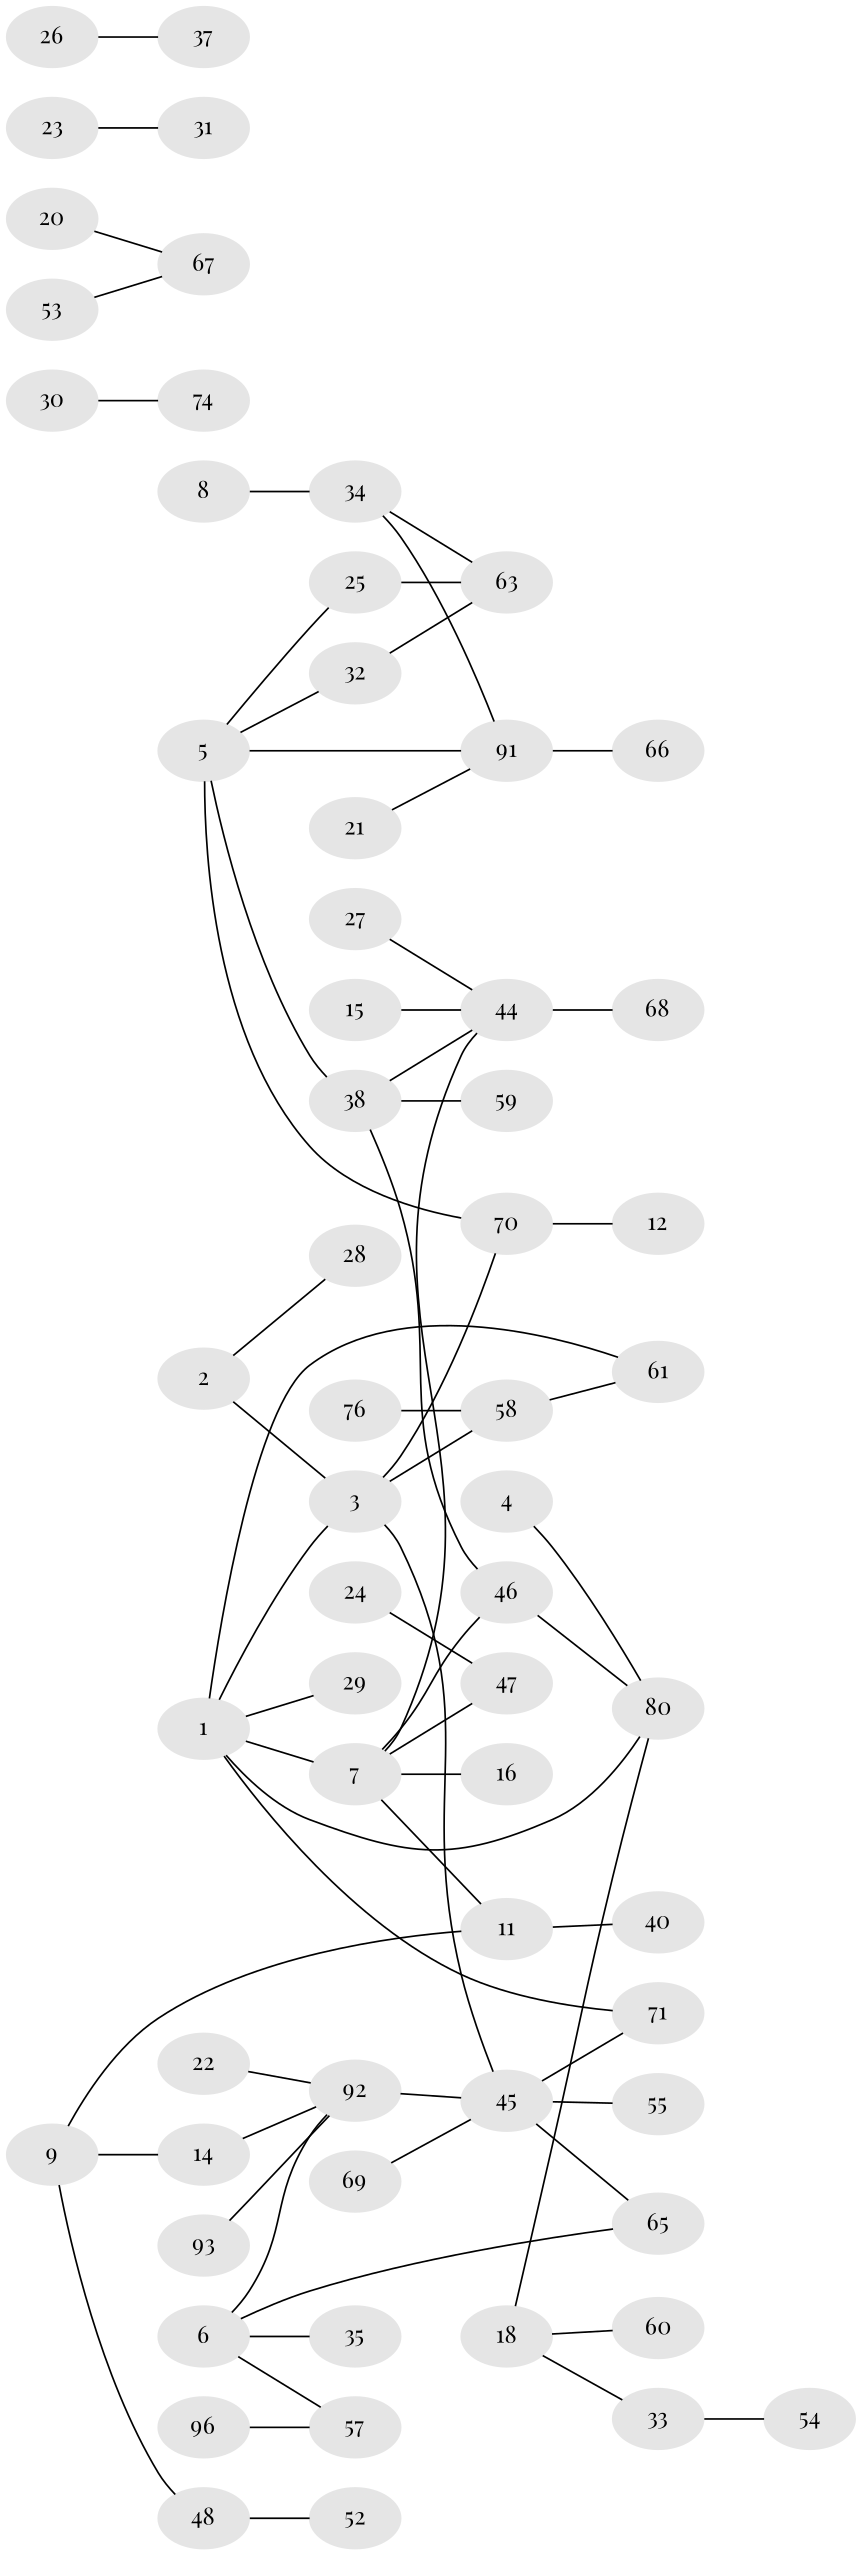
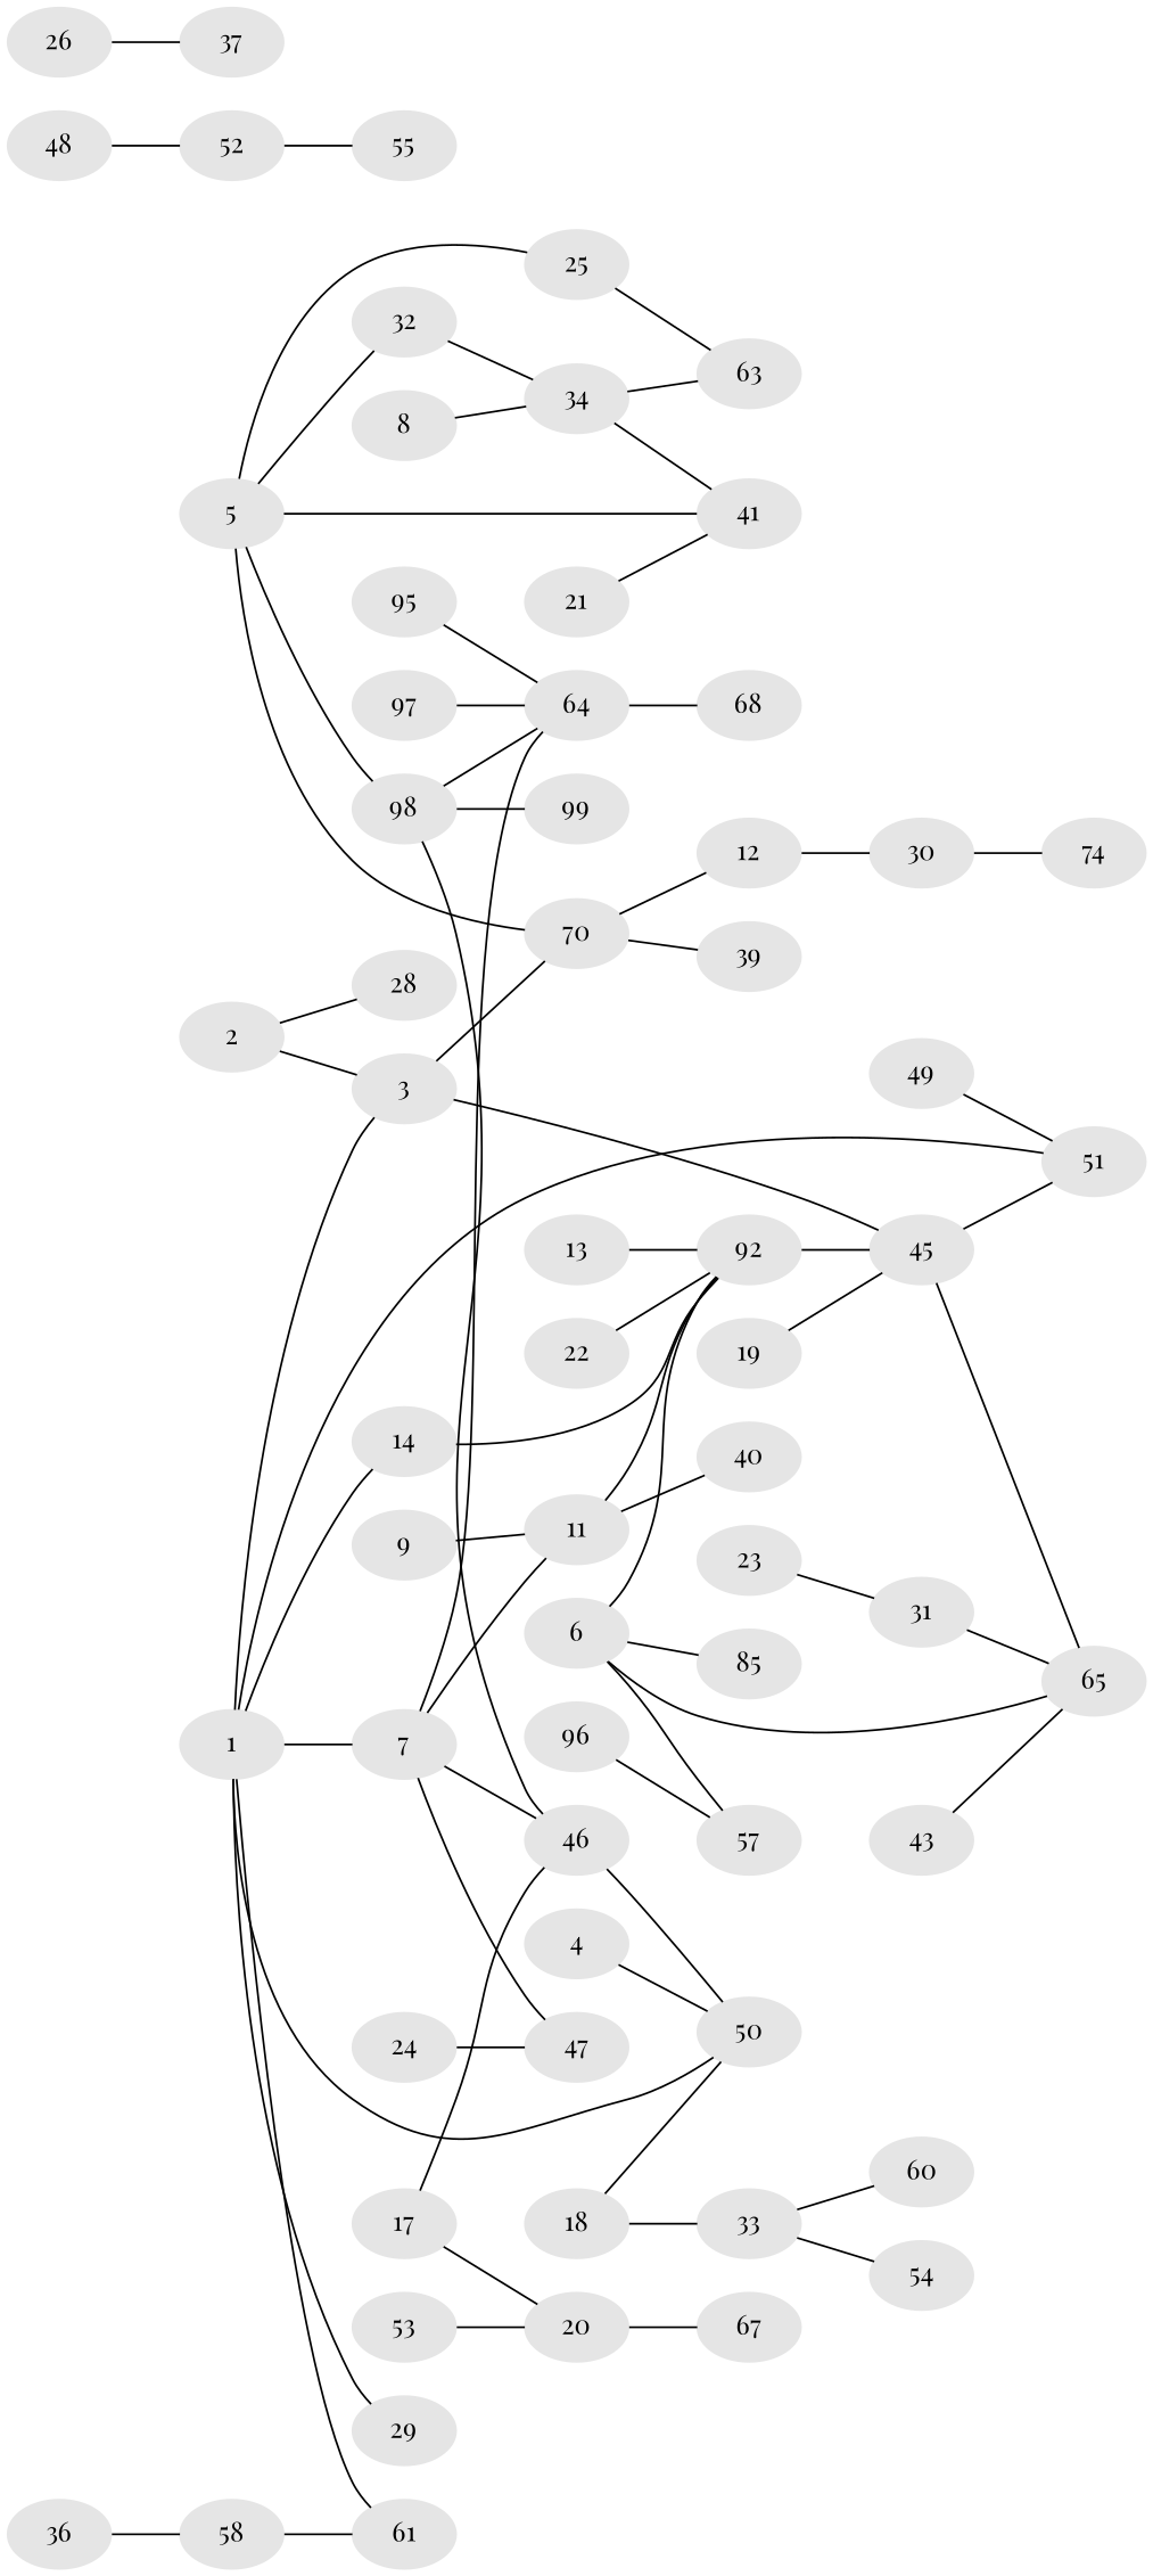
  graph {
    fontname="Playfair Display"
    rankdir=LR
    node [color=gray90 fontname="Playfair Display" style=filled]
    edge [fontname="Playfair Display" weight=1.0]
    1
    3
    7
    14
    29
-   50 [label=80]
-   51 [label=71]
+   50
+   51
    61
    n9 [label=70]
    45
    58
    11
-   16
-   44
+   44 [label=64]
    46
    47
    n17 [label=92]
    2
    28
    12
+   39
    65
    55
    4
    5
    25
    32
-   38
-   41 [label=91]
+   38 [label=98]
+   41
    63
    34
-   59
-   66
+   59 [label=99]
    6
-   35
+   35 [label=85]
    57
    40
    68
    8
    9
    48
    52
    30
    n44 [label=74]
-   13 [label=93]
-   15
+   13
+   15 [label=95]
+   17
    20
    67
    18
    33
    60
    54
-   19 [label=69]
+   19
    21
    22
    23
    31
    24
    26
    37
-   27
-   36 [label=76]
+   27 [label=97]
+   36
+   43
+   49
    53
    n67 [label=96]
    1 -- 3
    1 -- 7
-   9 -- 14
+   1 -- 14
    1 -- 29
    1 -- 50
    1 -- 51
    1 -- 61
    3 -- n9
    3 -- 45
-   3 -- 58
    7 -- 11
-   7 -- 16
    7 -- 44
    7 -- 46
    7 -- 47
    14 -- n17
    n9 -- 12
+   n9 -- 39
    45 -- 51
    45 -- 65
-   45 -- 55
+   52 -- 55
    58 -- 61
+   11 -- n17
    11 -- 40
    44 -- 68
    46 -- 50
    n17 -- 45
    2 -- 3
    2 -- 28
+   12 -- 30
    4 -- 50
    5 -- n9
    5 -- 25
    5 -- 32
    5 -- 38
    5 -- 41
    25 -- 63
-   32 -- 63
+   32 -- 34
    38 -- 44
    38 -- 46
    38 -- 59
-   41 -- 66
    34 -- 41
    34 -- 63
    6 -- n17
    6 -- 65
    6 -- 35
    6 -- 57
    8 -- 34
    9 -- 11
-   9 -- 48
    48 -- 52
    30 -- n44
    13 -- n17
    15 -- 44
+   17 -- 46
+   17 -- 20
    20 -- 67
    18 -- 50
    18 -- 33
-   18 -- 60
+   33 -- 60
    33 -- 54
    19 -- 45
    21 -- 41
    22 -- n17
    23 -- 31
+   31 -- 65
    24 -- 47
    26 -- 37
    27 -- 44
    36 -- 58
-   53 -- 67
+   43 -- 65
+   49 -- 51
+   53 -- 20
    n67 -- 57
  }
